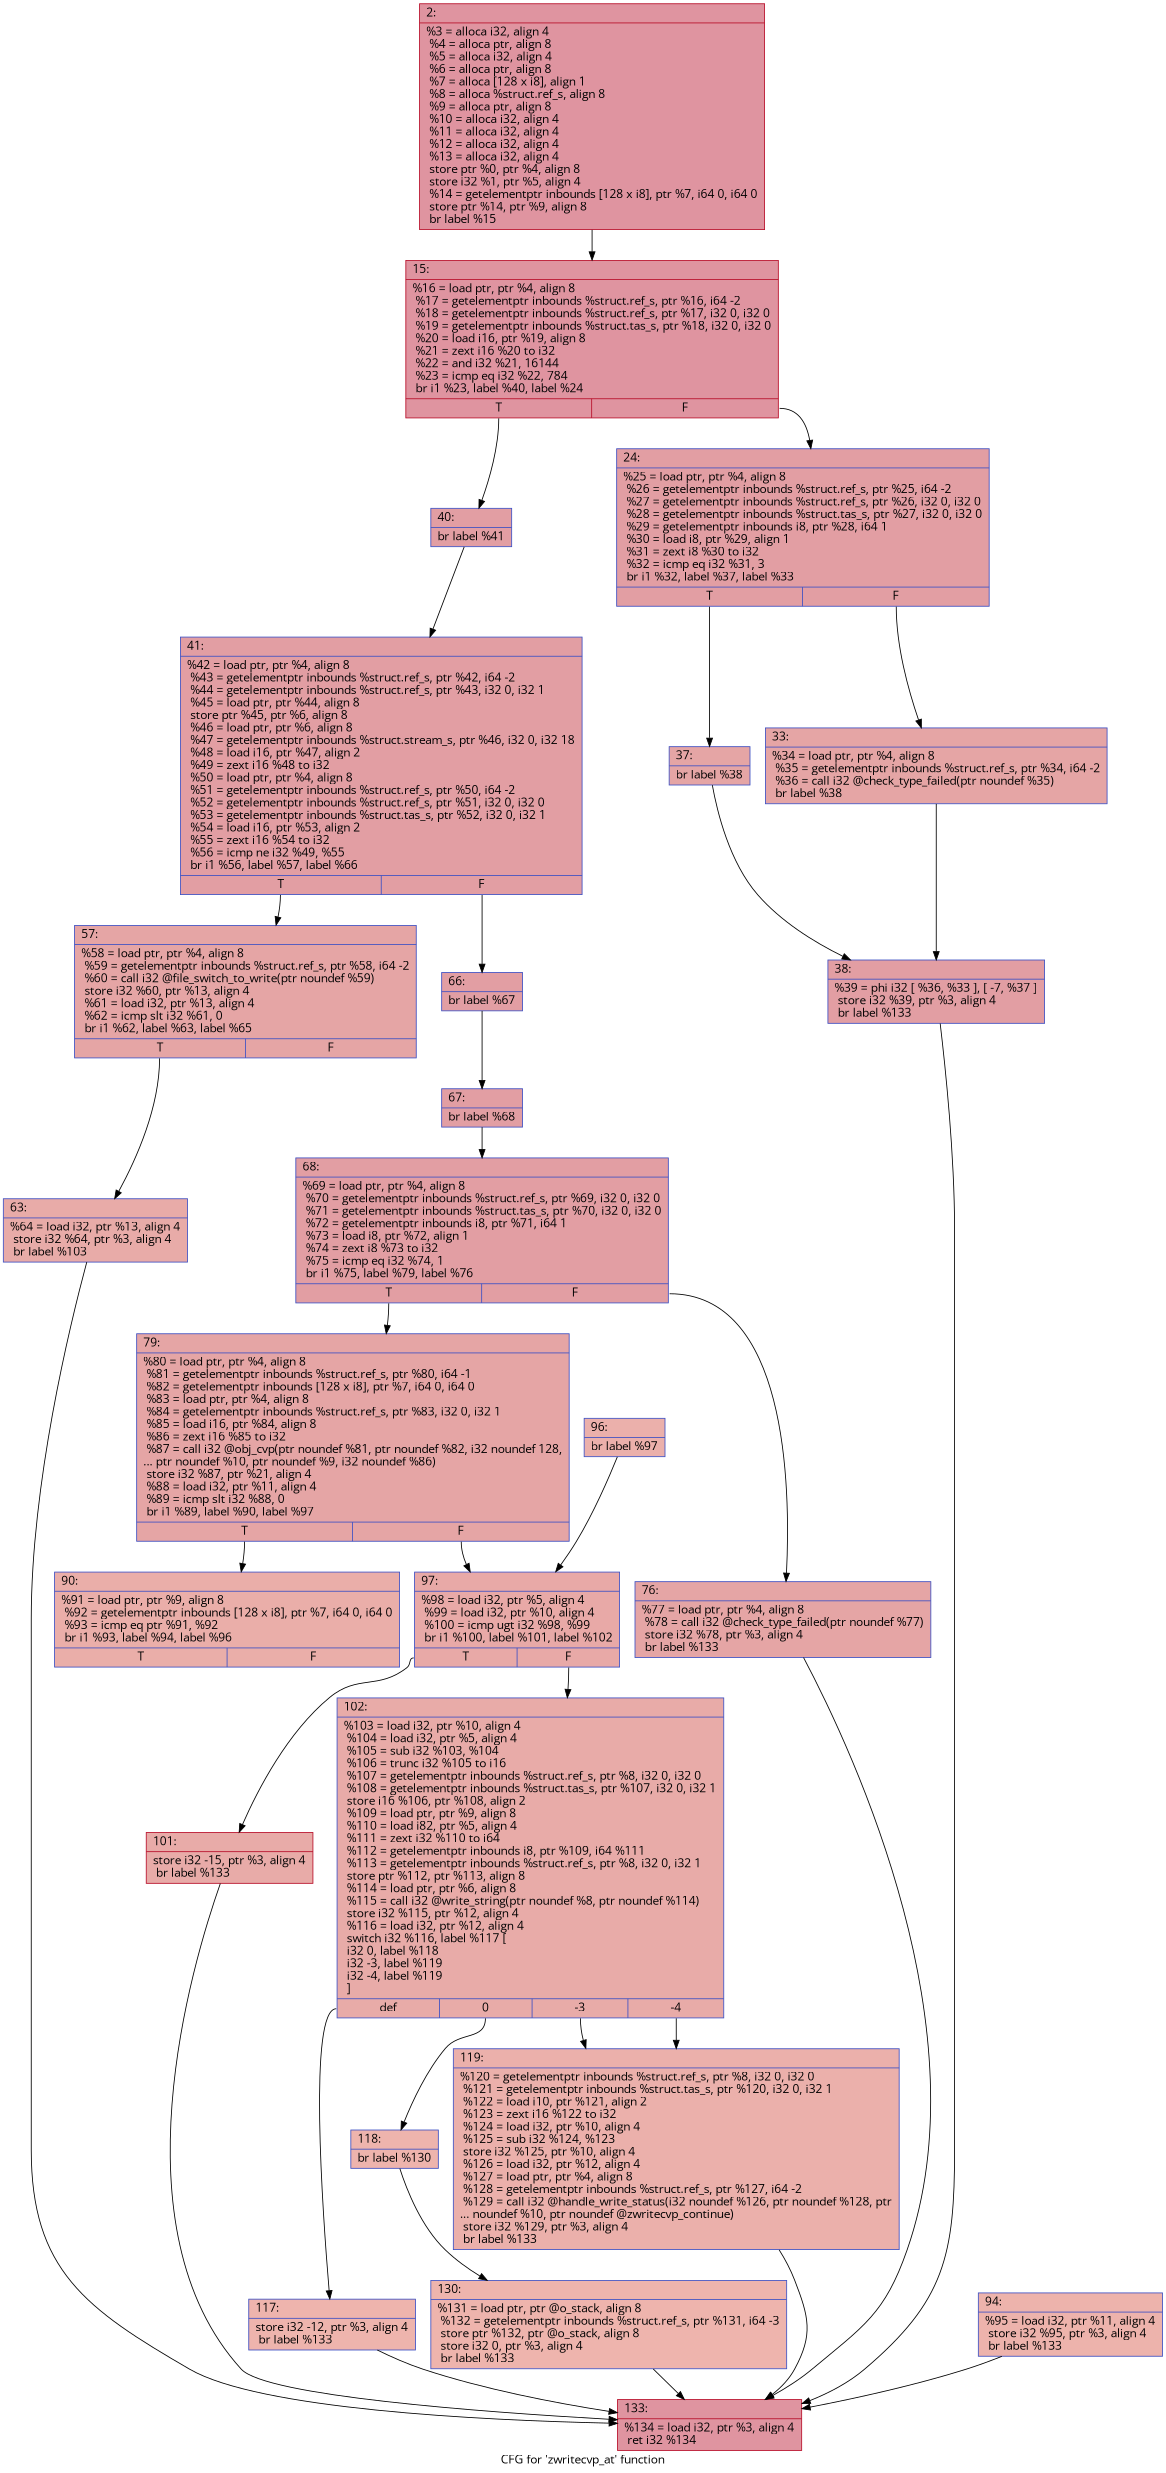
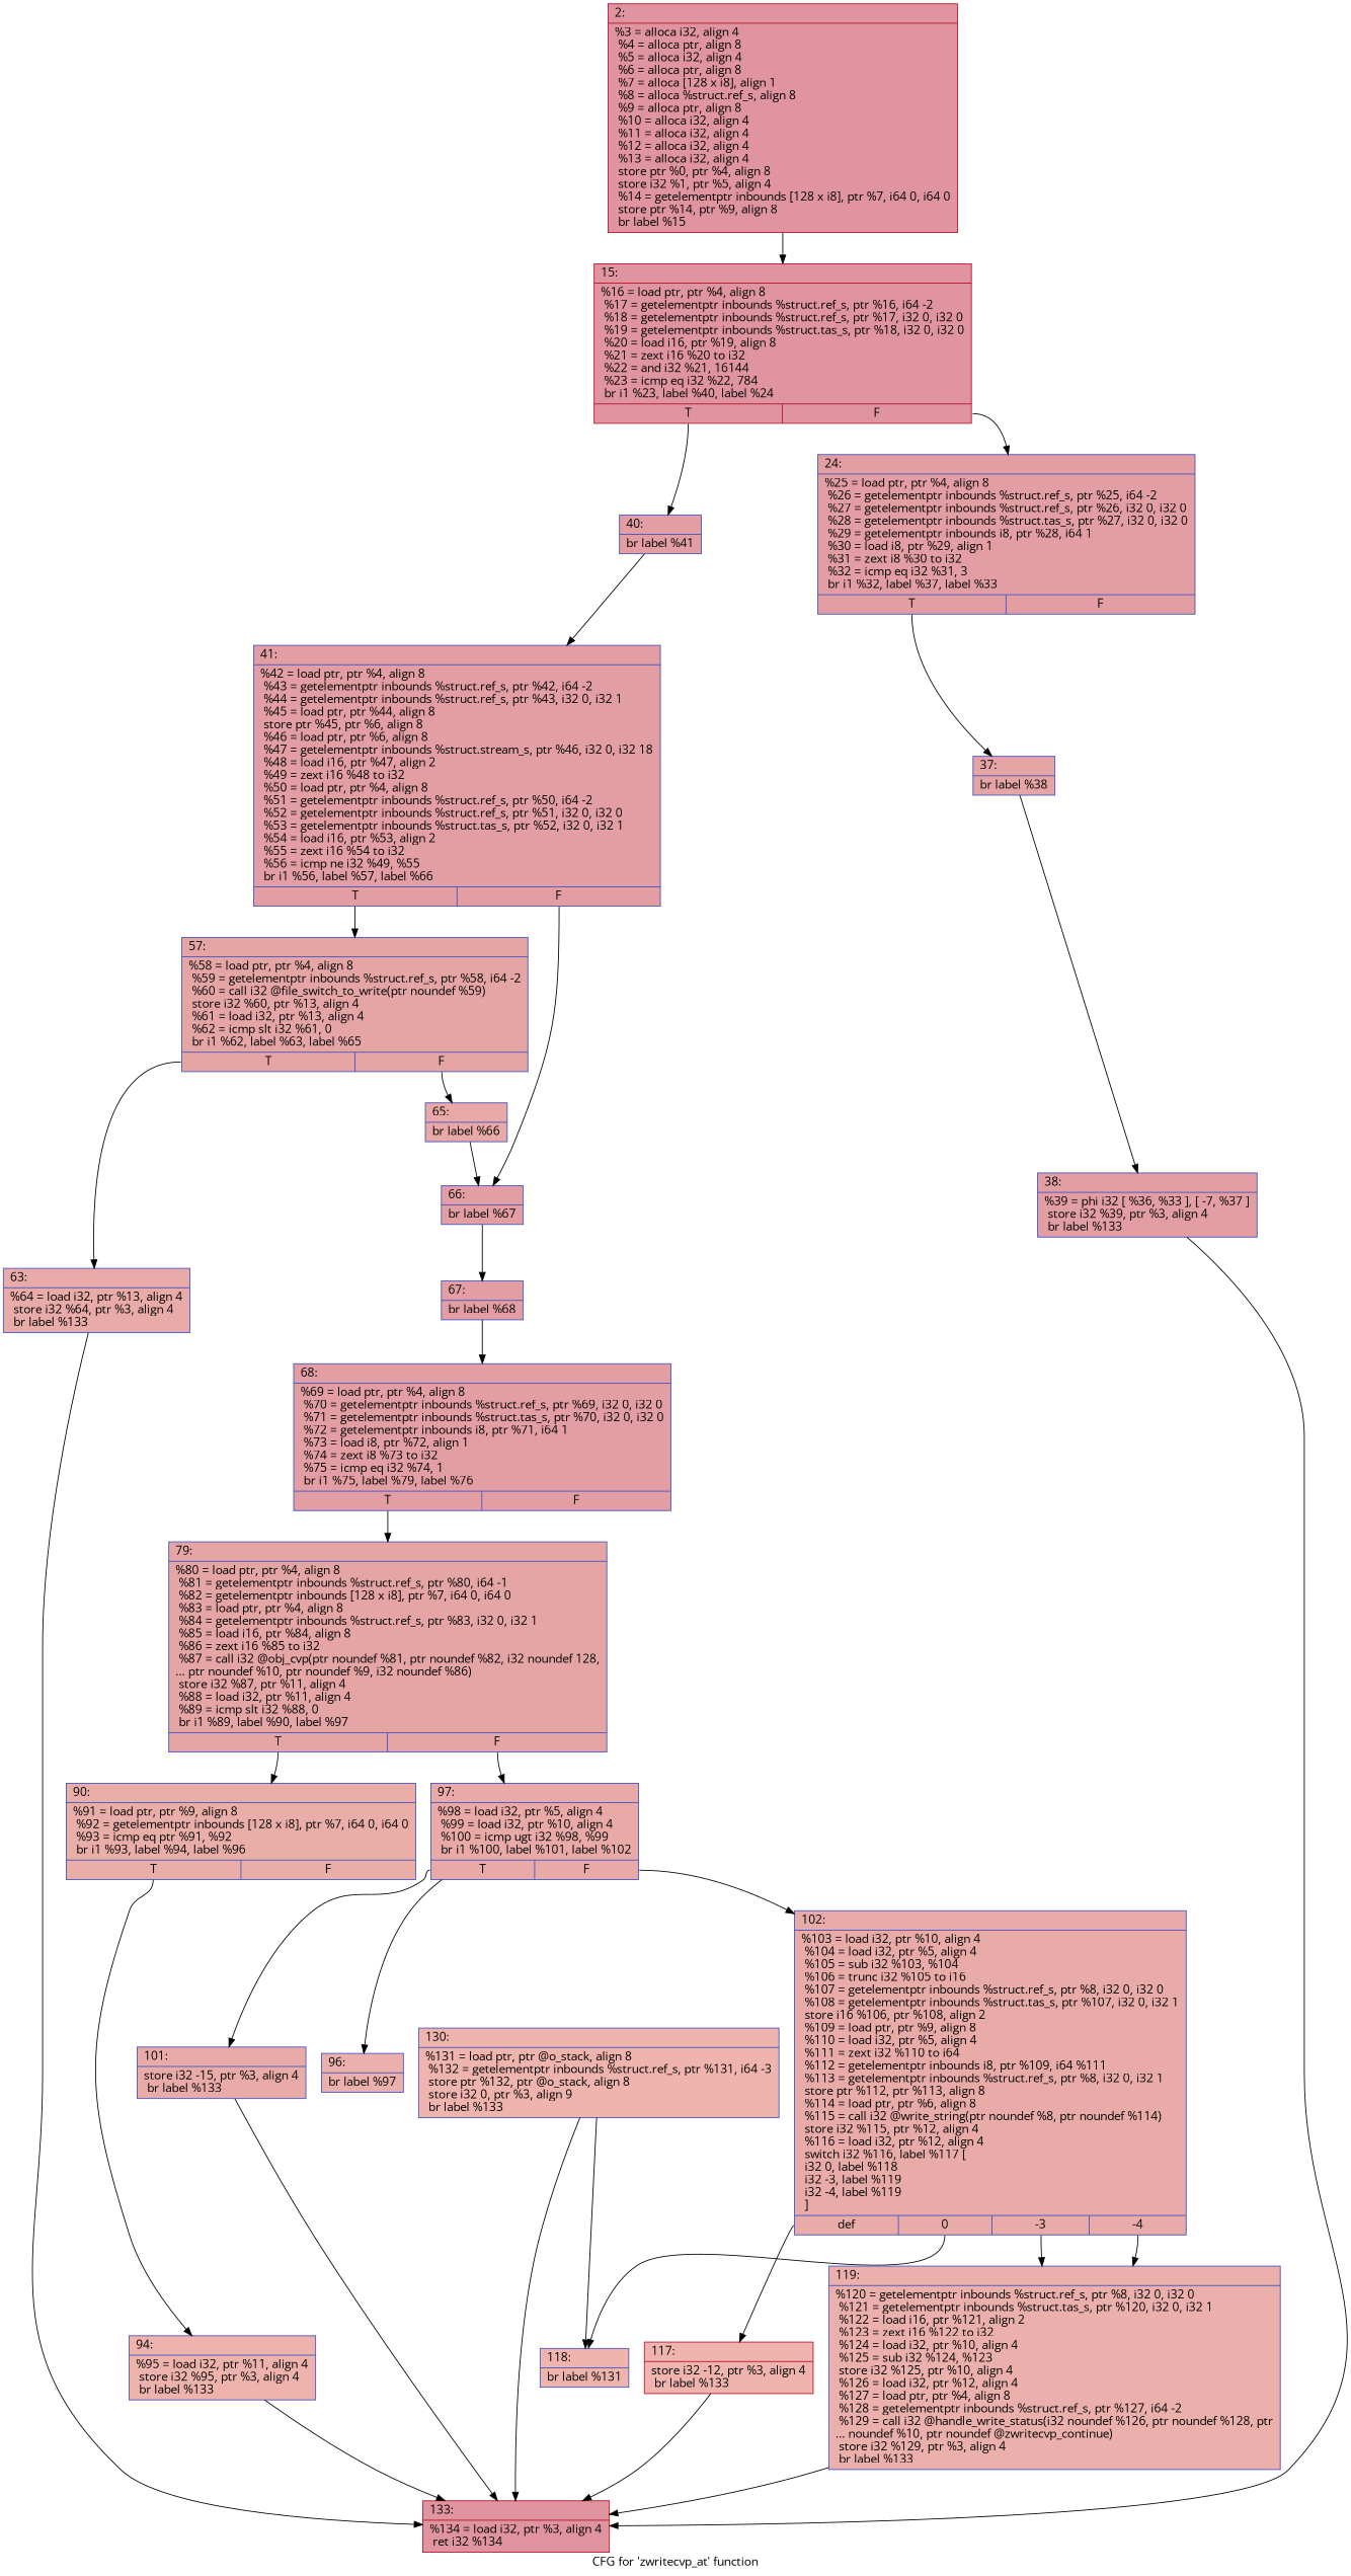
  digraph {
    fontname="Open Sans"
    label="CFG for 'zwritecvp_at' function"
    node [color="#3d50c3ff" fillcolor="#be242e70" fontname="Open Sans" shape=record style=filled]
    edge [fontname="Open Sans"]
    n1 [color="#b70d28ff" fillcolor="#b70d2870" label="{2:\l|  %3 = alloca i32, align 4\l  %4 = alloca ptr, align 8\l  %5 = alloca i32, align 4\l  %6 = alloca ptr, align 8\l  %7 = alloca [128 x i8], align 1\l  %8 = alloca %struct.ref_s, align 8\l  %9 = alloca ptr, align 8\l  %10 = alloca i32, align 4\l  %11 = alloca i32, align 4\l  %12 = alloca i32, align 4\l  %13 = alloca i32, align 4\l  store ptr %0, ptr %4, align 8\l  store i32 %1, ptr %5, align 4\l  %14 = getelementptr inbounds [128 x i8], ptr %7, i64 0, i64 0\l  store ptr %14, ptr %9, align 8\l  br label %15\l}"]
    n2 [color="#b70d28ff" fillcolor="#b70d2870" label="{15:\l|  %16 = load ptr, ptr %4, align 8\l  %17 = getelementptr inbounds %struct.ref_s, ptr %16, i64 -2\l  %18 = getelementptr inbounds %struct.ref_s, ptr %17, i32 0, i32 0\l  %19 = getelementptr inbounds %struct.tas_s, ptr %18, i32 0, i32 0\l  %20 = load i16, ptr %19, align 8\l  %21 = zext i16 %20 to i32\l  %22 = and i32 %21, 16144\l  %23 = icmp eq i32 %22, 784\l  br i1 %23, label %40, label %24\l|{<s0>T|<s1>F}}"]
    n3 [label="{40:\l|  br label %41\l}"]
    n4 [label="{24:\l|  %25 = load ptr, ptr %4, align 8\l  %26 = getelementptr inbounds %struct.ref_s, ptr %25, i64 -2\l  %27 = getelementptr inbounds %struct.ref_s, ptr %26, i32 0, i32 0\l  %28 = getelementptr inbounds %struct.tas_s, ptr %27, i32 0, i32 0\l  %29 = getelementptr inbounds i8, ptr %28, i64 1\l  %30 = load i8, ptr %29, align 1\l  %31 = zext i8 %30 to i32\l  %32 = icmp eq i32 %31, 3\l  br i1 %32, label %37, label %33\l|{<s0>T|<s1>F}}"]
    n5 [label="{41:\l|  %42 = load ptr, ptr %4, align 8\l  %43 = getelementptr inbounds %struct.ref_s, ptr %42, i64 -2\l  %44 = getelementptr inbounds %struct.ref_s, ptr %43, i32 0, i32 1\l  %45 = load ptr, ptr %44, align 8\l  store ptr %45, ptr %6, align 8\l  %46 = load ptr, ptr %6, align 8\l  %47 = getelementptr inbounds %struct.stream_s, ptr %46, i32 0, i32 18\l  %48 = load i16, ptr %47, align 2\l  %49 = zext i16 %48 to i32\l  %50 = load ptr, ptr %4, align 8\l  %51 = getelementptr inbounds %struct.ref_s, ptr %50, i64 -2\l  %52 = getelementptr inbounds %struct.ref_s, ptr %51, i32 0, i32 0\l  %53 = getelementptr inbounds %struct.tas_s, ptr %52, i32 0, i32 1\l  %54 = load i16, ptr %53, align 2\l  %55 = zext i16 %54 to i32\l  %56 = icmp ne i32 %49, %55\l  br i1 %56, label %57, label %66\l|{<s0>T|<s1>F}}"]
    n6 [fillcolor="#c5333470" label="{37:\l|  br label %38\l}"]
-   n7 [fillcolor="#c5333470" label="{33:\l|  %34 = load ptr, ptr %4, align 8\l  %35 = getelementptr inbounds %struct.ref_s, ptr %34, i64 -2\l  %36 = call i32 @check_type_failed(ptr noundef %35)\l  br label %38\l}"]
    n8 [fillcolor="#c5333470" label="{57:\l|  %58 = load ptr, ptr %4, align 8\l  %59 = getelementptr inbounds %struct.ref_s, ptr %58, i64 -2\l  %60 = call i32 @file_switch_to_write(ptr noundef %59)\l  store i32 %60, ptr %13, align 4\l  %61 = load i32, ptr %13, align 4\l  %62 = icmp slt i32 %61, 0\l  br i1 %62, label %63, label %65\l|{<s0>T|<s1>F}}"]
    n9 [label="{66:\l|  br label %67\l}"]
    n10 [label="{38:\l|  %39 = phi i32 [ %36, %33 ], [ -7, %37 ]\l  store i32 %39, ptr %3, align 4\l  br label %133\l}"]
    n11 [color="#b70d28ff" fillcolor="#b70d2870" label="{133:\l|  %134 = load i32, ptr %3, align 4\l  ret i32 %134\l}"]
-   n12 [fillcolor="#cc403a70" label="{63:\l|  %64 = load i32, ptr %13, align 4\l  store i32 %64, ptr %3, align 4\l  br label %103\l}"]
+   n12 [fillcolor="#cc403a70" label="{63:\l|  %64 = load i32, ptr %13, align 4\l  store i32 %64, ptr %3, align 4\l  br label %133\l}"]
+   n13 [fillcolor="#ca3b3770" label="{65:\l|  br label %66\l}"]
    n14 [label="{67:\l|  br label %68\l}"]
    n15 [label="{68:\l|  %69 = load ptr, ptr %4, align 8\l  %70 = getelementptr inbounds %struct.ref_s, ptr %69, i32 0, i32 0\l  %71 = getelementptr inbounds %struct.tas_s, ptr %70, i32 0, i32 0\l  %72 = getelementptr inbounds i8, ptr %71, i64 1\l  %73 = load i8, ptr %72, align 1\l  %74 = zext i8 %73 to i32\l  %75 = icmp eq i32 %74, 1\l  br i1 %75, label %79, label %76\l|{<s0>T|<s1>F}}"]
-   n16 [fillcolor="#c5333470" label="{79:\l|  %80 = load ptr, ptr %4, align 8\l  %81 = getelementptr inbounds %struct.ref_s, ptr %80, i64 -1\l  %82 = getelementptr inbounds [128 x i8], ptr %7, i64 0, i64 0\l  %83 = load ptr, ptr %4, align 8\l  %84 = getelementptr inbounds %struct.ref_s, ptr %83, i32 0, i32 1\l  %85 = load i16, ptr %84, align 8\l  %86 = zext i16 %85 to i32\l  %87 = call i32 @obj_cvp(ptr noundef %81, ptr noundef %82, i32 noundef 128,\l... ptr noundef %10, ptr noundef %9, i32 noundef %86)\l  store i32 %87, ptr %21, align 4\l  %88 = load i32, ptr %11, align 4\l  %89 = icmp slt i32 %88, 0\l  br i1 %89, label %90, label %97\l|{<s0>T|<s1>F}}"]
-   n17 [fillcolor="#c5333470" label="{76:\l|  %77 = load ptr, ptr %4, align 8\l  %78 = call i32 @check_type_failed(ptr noundef %77)\l  store i32 %78, ptr %3, align 4\l  br label %133\l}"]
+   n16 [fillcolor="#c5333470" label="{79:\l|  %80 = load ptr, ptr %4, align 8\l  %81 = getelementptr inbounds %struct.ref_s, ptr %80, i64 -1\l  %82 = getelementptr inbounds [128 x i8], ptr %7, i64 0, i64 0\l  %83 = load ptr, ptr %4, align 8\l  %84 = getelementptr inbounds %struct.ref_s, ptr %83, i32 0, i32 1\l  %85 = load i16, ptr %84, align 8\l  %86 = zext i16 %85 to i32\l  %87 = call i32 @obj_cvp(ptr noundef %81, ptr noundef %82, i32 noundef 128,\l... ptr noundef %10, ptr noundef %9, i32 noundef %86)\l  store i32 %87, ptr %11, align 4\l  %88 = load i32, ptr %11, align 4\l  %89 = icmp slt i32 %88, 0\l  br i1 %89, label %90, label %97\l|{<s0>T|<s1>F}}"]
    n18 [fillcolor="#d0473d70" label="{90:\l|  %91 = load ptr, ptr %9, align 8\l  %92 = getelementptr inbounds [128 x i8], ptr %7, i64 0, i64 0\l  %93 = icmp eq ptr %91, %92\l  br i1 %93, label %94, label %96\l|{<s0>T|<s1>F}}"]
    n19 [fillcolor="#ca3b3770" label="{97:\l|  %98 = load i32, ptr %5, align 4\l  %99 = load i32, ptr %10, align 4\l  %100 = icmp ugt i32 %98, %99\l  br i1 %100, label %101, label %102\l|{<s0>T|<s1>F}}"]
    n20 [fillcolor="#d6524470" label="{94:\l|  %95 = load i32, ptr %11, align 4\l  store i32 %95, ptr %3, align 4\l  br label %133\l}"]
-   n21 [color="#b70d28ff" fillcolor="#cc403a70" label="{101:\l|  store i32 -15, ptr %3, align 4\l  br label %133\l}"]
-   n22 [fillcolor="#cc403a70" label="{102:\l|  %103 = load i32, ptr %10, align 4\l  %104 = load i32, ptr %5, align 4\l  %105 = sub i32 %103, %104\l  %106 = trunc i32 %105 to i16\l  %107 = getelementptr inbounds %struct.ref_s, ptr %8, i32 0, i32 0\l  %108 = getelementptr inbounds %struct.tas_s, ptr %107, i32 0, i32 1\l  store i16 %106, ptr %108, align 2\l  %109 = load ptr, ptr %9, align 8\l  %110 = load i82, ptr %5, align 4\l  %111 = zext i32 %110 to i64\l  %112 = getelementptr inbounds i8, ptr %109, i64 %111\l  %113 = getelementptr inbounds %struct.ref_s, ptr %8, i32 0, i32 1\l  store ptr %112, ptr %113, align 8\l  %114 = load ptr, ptr %6, align 8\l  %115 = call i32 @write_string(ptr noundef %8, ptr noundef %114)\l  store i32 %115, ptr %12, align 4\l  %116 = load i32, ptr %12, align 4\l  switch i32 %116, label %117 [\l    i32 0, label %118\l    i32 -3, label %119\l    i32 -4, label %119\l  ]\l|{<s0>def|<s1>0|<s2>-3|<s3>-4}}"]
+   n21 [fillcolor="#cc403a70" label="{101:\l|  store i32 -15, ptr %3, align 4\l  br label %133\l}"]
+   n22 [fillcolor="#cc403a70" label="{102:\l|  %103 = load i32, ptr %10, align 4\l  %104 = load i32, ptr %5, align 4\l  %105 = sub i32 %103, %104\l  %106 = trunc i32 %105 to i16\l  %107 = getelementptr inbounds %struct.ref_s, ptr %8, i32 0, i32 0\l  %108 = getelementptr inbounds %struct.tas_s, ptr %107, i32 0, i32 1\l  store i16 %106, ptr %108, align 2\l  %109 = load ptr, ptr %9, align 8\l  %110 = load i32, ptr %5, align 4\l  %111 = zext i32 %110 to i64\l  %112 = getelementptr inbounds i8, ptr %109, i64 %111\l  %113 = getelementptr inbounds %struct.ref_s, ptr %8, i32 0, i32 1\l  store ptr %112, ptr %113, align 8\l  %114 = load ptr, ptr %6, align 8\l  %115 = call i32 @write_string(ptr noundef %8, ptr noundef %114)\l  store i32 %115, ptr %12, align 4\l  %116 = load i32, ptr %12, align 4\l  switch i32 %116, label %117 [\l    i32 0, label %118\l    i32 -3, label %119\l    i32 -4, label %119\l  ]\l|{<s0>def|<s1>0|<s2>-3|<s3>-4}}"]
    n23 [fillcolor="#d24b4070" label="{96:\l|  br label %97\l}"]
-   n24 [fillcolor="#d8564670" label="{117:\l|  store i32 -12, ptr %3, align 4\l  br label %133\l}"]
-   n25 [fillcolor="#d8564670" label="{118:\l|  br label %130\l}"]
-   n26 [fillcolor="#d24b4070" label="{119:\l|  %120 = getelementptr inbounds %struct.ref_s, ptr %8, i32 0, i32 0\l  %121 = getelementptr inbounds %struct.tas_s, ptr %120, i32 0, i32 1\l  %122 = load i10, ptr %121, align 2\l  %123 = zext i16 %122 to i32\l  %124 = load i32, ptr %10, align 4\l  %125 = sub i32 %124, %123\l  store i32 %125, ptr %10, align 4\l  %126 = load i32, ptr %12, align 4\l  %127 = load ptr, ptr %4, align 8\l  %128 = getelementptr inbounds %struct.ref_s, ptr %127, i64 -2\l  %129 = call i32 @handle_write_status(i32 noundef %126, ptr noundef %128, ptr\l... noundef %10, ptr noundef @zwritecvp_continue)\l  store i32 %129, ptr %3, align 4\l  br label %133\l}"]
-   n27 [fillcolor="#d8564670" label="{130:\l|  %131 = load ptr, ptr @o_stack, align 8\l  %132 = getelementptr inbounds %struct.ref_s, ptr %131, i64 -3\l  store ptr %132, ptr @o_stack, align 8\l  store i32 0, ptr %3, align 4\l  br label %133\l}"]
+   n24 [color="#b70d28ff" fillcolor="#d8564670" label="{117:\l|  store i32 -12, ptr %3, align 4\l  br label %133\l}"]
+   n25 [fillcolor="#d8564670" label="{118:\l|  br label %131\l}"]
+   n26 [fillcolor="#d24b4070" label="{119:\l|  %120 = getelementptr inbounds %struct.ref_s, ptr %8, i32 0, i32 0\l  %121 = getelementptr inbounds %struct.tas_s, ptr %120, i32 0, i32 1\l  %122 = load i16, ptr %121, align 2\l  %123 = zext i16 %122 to i32\l  %124 = load i32, ptr %10, align 4\l  %125 = sub i32 %124, %123\l  store i32 %125, ptr %10, align 4\l  %126 = load i32, ptr %12, align 4\l  %127 = load ptr, ptr %4, align 8\l  %128 = getelementptr inbounds %struct.ref_s, ptr %127, i64 -2\l  %129 = call i32 @handle_write_status(i32 noundef %126, ptr noundef %128, ptr\l... noundef %10, ptr noundef @zwritecvp_continue)\l  store i32 %129, ptr %3, align 4\l  br label %133\l}"]
+   n27 [fillcolor="#d8564670" label="{130:\l|  %131 = load ptr, ptr @o_stack, align 8\l  %132 = getelementptr inbounds %struct.ref_s, ptr %131, i64 -3\l  store ptr %132, ptr @o_stack, align 8\l  store i32 0, ptr %3, align 9\l  br label %133\l}"]
    n1 -> n2
    n2 -> n3 [tailport=s0]
    n2 -> n4 [tailport=s1]
    n3 -> n5
    n4 -> n6 [tailport=s0]
-   n4 -> n7 [tailport=s1]
    n5 -> n8 [tailport=s0]
    n5 -> n9 [tailport=s1]
    n6 -> n10
-   n7 -> n10
    n8 -> n12 [tailport=s0]
+   n8 -> n13 [tailport=s1]
    n9 -> n14
    n10 -> n11
    n12 -> n11
+   n13 -> n9
    n14 -> n15
    n15 -> n16 [tailport=s0]
-   n15 -> n17 [tailport=s1]
    n16 -> n18 [tailport=s0]
    n16 -> n19 [tailport=s1]
-   n17 -> n11
+   n18 -> n20 [tailport=s0]
    n19 -> n21 [tailport=s0]
    n19 -> n22 [tailport=s1]
    n20 -> n11
    n21 -> n11
    n22 -> n24 [tailport=s0]
    n22 -> n25 [tailport=s1]
    n22 -> n26 [tailport=s2]
    n22 -> n26 [tailport=s3]
-   n23 -> n19
+   n19 -> n23
    n24 -> n11
-   n25 -> n27
+   n27 -> n25
    n26 -> n11
    n27 -> n11
  }
